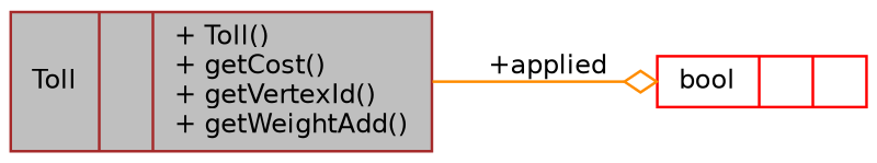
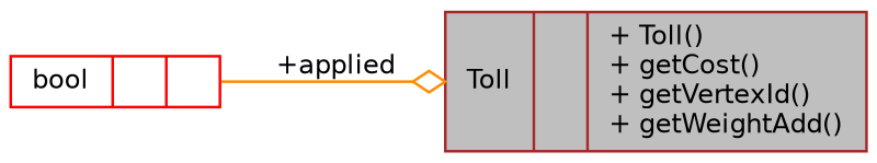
  digraph {
    rankdir=LR
    node [fontname=Helvetica fontsize=10 shape=record style=filled]
    n1 [color=brown fillcolor=grey75 fontcolor=black height=0.2 label="{Toll\n||+ Toll()\l+ getCost()\l+ getVertexId()\l+ getWeightAdd()\l}" width=0.4]
    n2 [color=red fillcolor=white height=0.2 label="{bool\n||}" width=0.4]
-   n1 -> n2 [arrowhead=odiamond color=darkorange fontname=Helvetica fontsize=10 label=" +applied" labelfontname=Helvetica labelfontsize=10 style=solid]
+   n2 -> n1 [arrowhead=odiamond color=darkorange fontname=Helvetica fontsize=10 label=" +applied" labelfontname=Helvetica labelfontsize=10 style=solid]
  }
